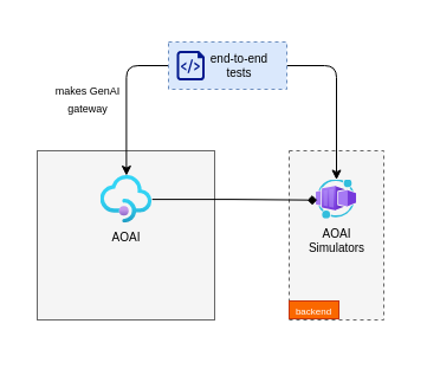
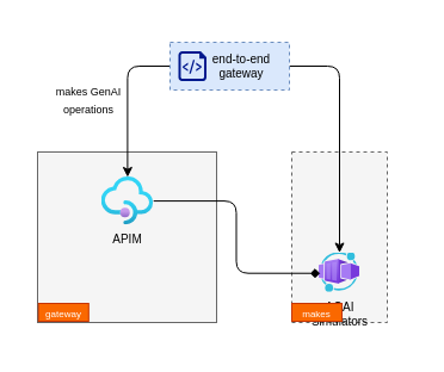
  <mxCell id="0" />
  <mxCell id="1" parent="0" />
  <mxCell id="2" value="" style="rounded=0;whiteSpace=wrap;html=1;strokeColor=none;" vertex="1" parent="1"><mxGeometry x="20" y="20" width="330" height="270" as="geometry" /></mxCell>
  <mxCell id="3" value="" style="rounded=0;whiteSpace=wrap;html=1;fillColor=#f5f5f5;fontColor=#333333;strokeColor=#666666;dashed=1;" vertex="1" parent="1"><mxGeometry x="244" y="127" width="80" height="143" as="geometry" /></mxCell>
  <mxCell id="4" value="" style="rounded=0;whiteSpace=wrap;html=1;strokeColor=#666666;fillColor=#f5f5f5;fontColor=#333333;" vertex="1" parent="1"><mxGeometry x="31" y="127" width="150" height="143" as="geometry" /></mxCell>
  <mxCell id="5" style="edgeStyle=orthogonalEdgeStyle;rounded=1;orthogonalLoop=1;jettySize=auto;html=1;" edge="1" parent="1" source="7" target="8"><mxGeometry relative="1" as="geometry" /></mxCell>
  <mxCell id="6" style="edgeStyle=orthogonalEdgeStyle;rounded=1;orthogonalLoop=1;jettySize=auto;html=1;" edge="1" parent="1" source="7" target="9"><mxGeometry relative="1" as="geometry" /></mxCell>
  <mxCell id="7" value="" style="rounded=0;whiteSpace=wrap;html=1;fillColor=#dae8fc;strokeColor=#6c8ebf;dashed=1;" vertex="1" parent="1"><mxGeometry x="142" y="35" width="100" height="40" as="geometry" /></mxCell>
- <mxCell id="8" value="AOAI" style="image;aspect=fixed;html=1;points=[];align=center;fontSize=10;image=img/lib/azure2/app_services/API_Management_Services.svg;labelBackgroundColor=none;" vertex="1" parent="1"><mxGeometry x="84.59" y="148" width="43.59" height="40.24" as="geometry" /></mxCell>
- <mxCell id="9" value="AOAI &lt;br style=&quot;font-size: 10px;&quot;&gt;Simulators" style="image;aspect=fixed;html=1;points=[];align=center;fontSize=10;image=img/lib/azure2/other/Worker_Container_App.svg;labelBackgroundColor=none;" vertex="1" parent="1"><mxGeometry x="266.88" y="151.5" width="34.25" height="33.24" as="geometry" /></mxCell>
+ <mxCell id="8" value="APIM" style="image;aspect=fixed;html=1;points=[];align=center;fontSize=10;image=img/lib/azure2/app_services/API_Management_Services.svg;labelBackgroundColor=none;" vertex="1" parent="1"><mxGeometry x="84.59" y="148" width="43.59" height="40.24" as="geometry" /></mxCell>
+ <mxCell id="9" value="AOAI &lt;br style=&quot;font-size: 10px;&quot;&gt;Simulators" style="image;aspect=fixed;html=1;points=[];align=center;fontSize=10;image=img/lib/azure2/other/Worker_Container_App.svg;labelBackgroundColor=none;" vertex="1" parent="1"><mxGeometry x="266.88" y="211.5" width="34.25" height="33.24" as="geometry" /></mxCell>
  <mxCell id="10" value="" style="sketch=0;aspect=fixed;pointerEvents=1;shadow=0;dashed=0;html=1;strokeColor=none;labelPosition=center;verticalLabelPosition=bottom;verticalAlign=top;align=center;fillColor=#00188D;shape=mxgraph.azure.script_file" vertex="1" parent="1"><mxGeometry x="149" y="42.5" width="23.5" height="25" as="geometry" /></mxCell>
  <mxCell id="11" value="" style="group;labelBackgroundColor=none;" vertex="1" connectable="0" parent="1"><mxGeometry x="124" y="177" width="58.92" height="52" as="geometry" /></mxCell>
  <mxCell id="12" value="" style="group;fontSize=7;" vertex="1" connectable="0" parent="1"><mxGeometry x="21" y="176" width="66.23" height="54" as="geometry" /></mxCell>
  <mxCell id="13" style="edgeStyle=orthogonalEdgeStyle;rounded=1;orthogonalLoop=1;jettySize=auto;html=1;entryX=0.024;entryY=0.518;entryDx=0;entryDy=0;entryPerimeter=0;endArrow=diamond;" edge="1" parent="1" source="8" target="9"><mxGeometry relative="1" as="geometry" /></mxCell>
- <mxCell id="14" value="&lt;font style=&quot;font-size: 9px;&quot;&gt;makes GenAI gateway&lt;/font&gt;" style="text;html=1;strokeColor=none;fillColor=none;align=center;verticalAlign=middle;whiteSpace=wrap;rounded=0;spacing=0;" vertex="1" parent="1"><mxGeometry x="44" y="67.5" width="60" height="30" as="geometry" /></mxCell>
- <mxCell id="15" value="&lt;font style=&quot;font-size: 8px;&quot;&gt;backend&lt;/font&gt;" style="text;html=1;strokeColor=#C73500;fillColor=#fa6800;align=center;verticalAlign=middle;whiteSpace=wrap;rounded=0;fontColor=#FFFFFF;" vertex="1" parent="1"><mxGeometry x="244" y="254" width="42" height="15" as="geometry" /></mxCell>
- <mxCell id="17" value="end-to-end tests" style="text;html=1;strokeColor=none;fillColor=none;align=center;verticalAlign=middle;whiteSpace=wrap;rounded=0;fontSize=10;" vertex="1" parent="1"><mxGeometry x="171.5" y="40" width="60" height="30" as="geometry" /></mxCell>
+ <mxCell id="14" value="&lt;font style=&quot;font-size: 9px;&quot;&gt;makes GenAI operations&lt;/font&gt;" style="text;html=1;strokeColor=none;fillColor=none;align=center;verticalAlign=middle;whiteSpace=wrap;rounded=0;spacing=0;" vertex="1" parent="1"><mxGeometry x="44" y="67.5" width="60" height="30" as="geometry" /></mxCell>
+ <mxCell id="15" value="&lt;font style=&quot;font-size: 8px;&quot;&gt;makes&lt;/font&gt;" style="text;html=1;strokeColor=#C73500;fillColor=#fa6800;align=center;verticalAlign=middle;whiteSpace=wrap;rounded=0;fontColor=#FFFFFF;" vertex="1" parent="1"><mxGeometry x="244" y="254" width="42" height="15" as="geometry" /></mxCell>
+ <mxCell id="16" value="&lt;font style=&quot;font-size: 8px;&quot;&gt;gateway&lt;/font&gt;" style="text;html=1;strokeColor=#C73500;fillColor=#fa6800;align=center;verticalAlign=middle;whiteSpace=wrap;rounded=0;fontColor=#FFFFFF;" vertex="1" parent="1"><mxGeometry x="31.79" y="254" width="42" height="15" as="geometry" /></mxCell>
+ <mxCell id="17" value="end-to-end gateway" style="text;html=1;strokeColor=none;fillColor=none;align=center;verticalAlign=middle;whiteSpace=wrap;rounded=0;fontSize=10;" vertex="1" parent="1"><mxGeometry x="171.5" y="40" width="60" height="30" as="geometry" /></mxCell>
